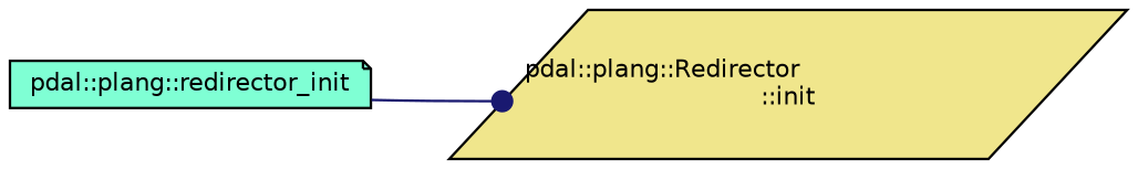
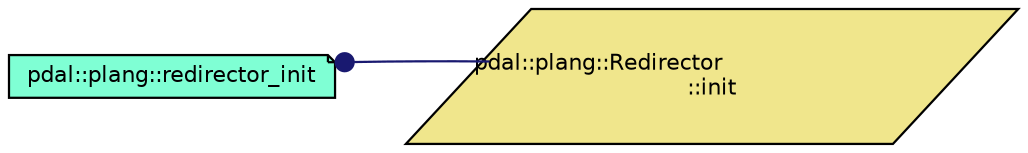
  digraph {
    rankdir=LR
    node [color=black fontname=Helvetica fontsize=10 style=filled]
    n1 [fillcolor=aquamarine fontcolor=black height=0.2 label="pdal::plang::redirector_init" shape=note width=0.4]
    n2 [fillcolor=khaki height=0.2 label="pdal::plang::Redirector\l::init" shape=parallelogram width=0.4]
-   n1 -> n2 [color=midnightblue fontname=Helvetica fontsize=10 labelfontname=Helvetica labelfontsize=10 style=solid arrowhead=dot]
+   n2 -> n1 [color=midnightblue fontname=Helvetica fontsize=10 labelfontname=Helvetica labelfontsize=10 style=solid arrowhead=dot]
  }
